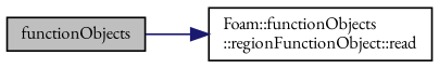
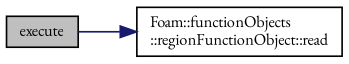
  digraph {
    rankdir=LR
    fontname="EB Garamond"
    node [color=black fontname="EB Garamond" fontsize=10 shape=record]
-   n1 [fillcolor=grey75 fontcolor=black height=0.2 label=functionObjects style=filled width=0.4]
+   n1 [fillcolor=grey75 fontcolor=black height=0.2 label=execute style=filled width=0.4]
    n2 [height=0.2 label="Foam::functionObjects\l::regionFunctionObject::read" width=0.4]
    n1 -> n2 [color=midnightblue fontname="EB Garamond" fontsize=10 labelfontname=Helvetica labelfontsize=10 style=solid]
  }
